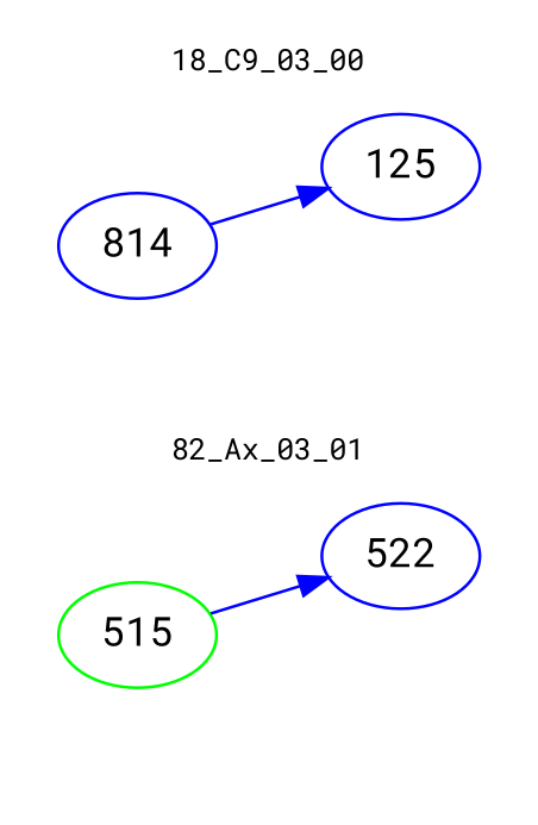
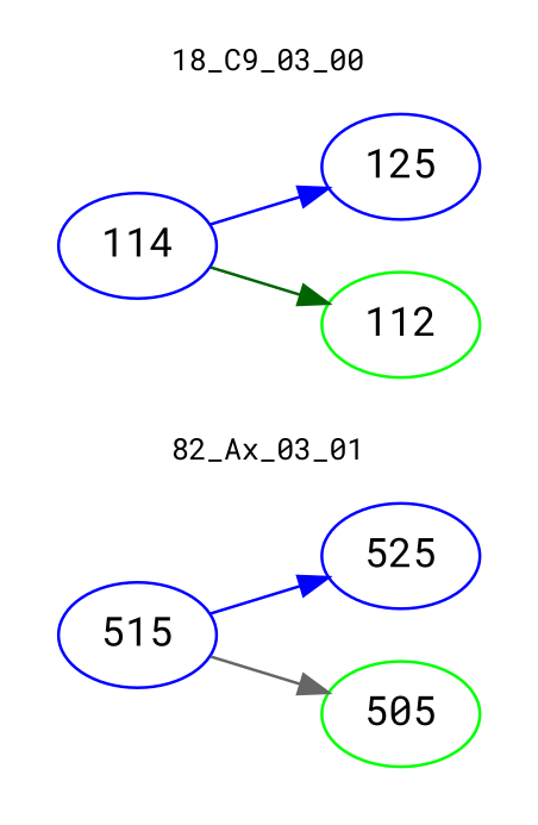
  digraph {
    fontname="Roboto Mono"
    rankdir=LR
    node [color=blue fontname="Roboto Mono"]
    edge [color=blue fontname="Roboto Mono"]
-   n1 [color=green label=515]
-   n3 [label=522]
-   n4 [label=814]
+   n1 [label=515]
+   n2 [color=green label=505]
+   n3 [label=525]
+   n4 [label=114]
+   n5 [color=green label=112]
    n6 [label=125]
    subgraph cluster_1 {
      color=white
      fontsize=10
      label="82_Ax_03_01"
      n1
+     n2
      n3
    }
    subgraph cluster_2 {
      color=white
      fontsize=10
      label="18_C9_03_00"
      n4
+     n5
      n6
    }
+   n1 -> n2 [color=gray40]
    n1 -> n3
+   n4 -> n5 [color=darkgreen]
    n4 -> n6
  }
